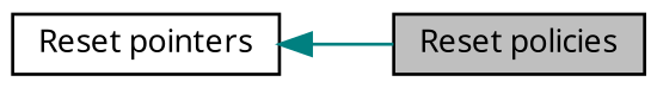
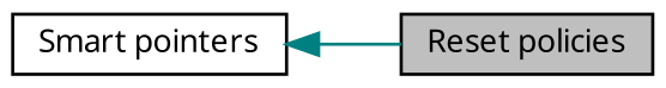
  digraph {
    rankdir=LR
    node [color=black fontname="FreeSans.ttf" fontsize=10 shape=record]
    n1 [fillcolor=grey75 fontcolor=black height=0.2 label="Reset policies" style=filled width=0.4]
-   n2 [height=0.2 label="Reset pointers" width=0.4]
+   n2 [height=0.2 label="Smart pointers" width=0.4]
    n2 -> n1 [color=teal dir=back fontname="FreeSans.ttf" fontsize=8 labelfontname="FreeSans.ttf" labelfontsize=8 shape=plaintext style=solid]
  }
